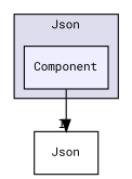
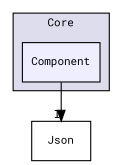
  digraph {
    compound=true
    fontname="Roboto Mono"
    node [fontname="Roboto Mono" fontsize=10 shape=box]
    n1 [fillcolor="#eeeeff" label=Component pencolor=black style=filled]
    n2 [label=Json]
    subgraph cluster_1 {
      bgcolor="#ddddee"
      fontsize=10
-     label=Json
+     label=Core
      pencolor=black
      n1
    }
    n1 -> n2 [headlabel=1 labeldistance=1.5 labelfontname=Helvetica labelfontsize=10 color=black fontname="Roboto Mono"]
  }
